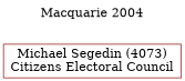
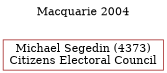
  digraph {
    label="Macquarie 2004"
    labelloc=t
    mclimit=10
-   n1 [label="Michael Segedin (4073)\nCitizens Electoral Council" shape=box color=brown]
+   n1 [label="Michael Segedin (4373)\nCitizens Electoral Council" shape=box color=brown]
  }
